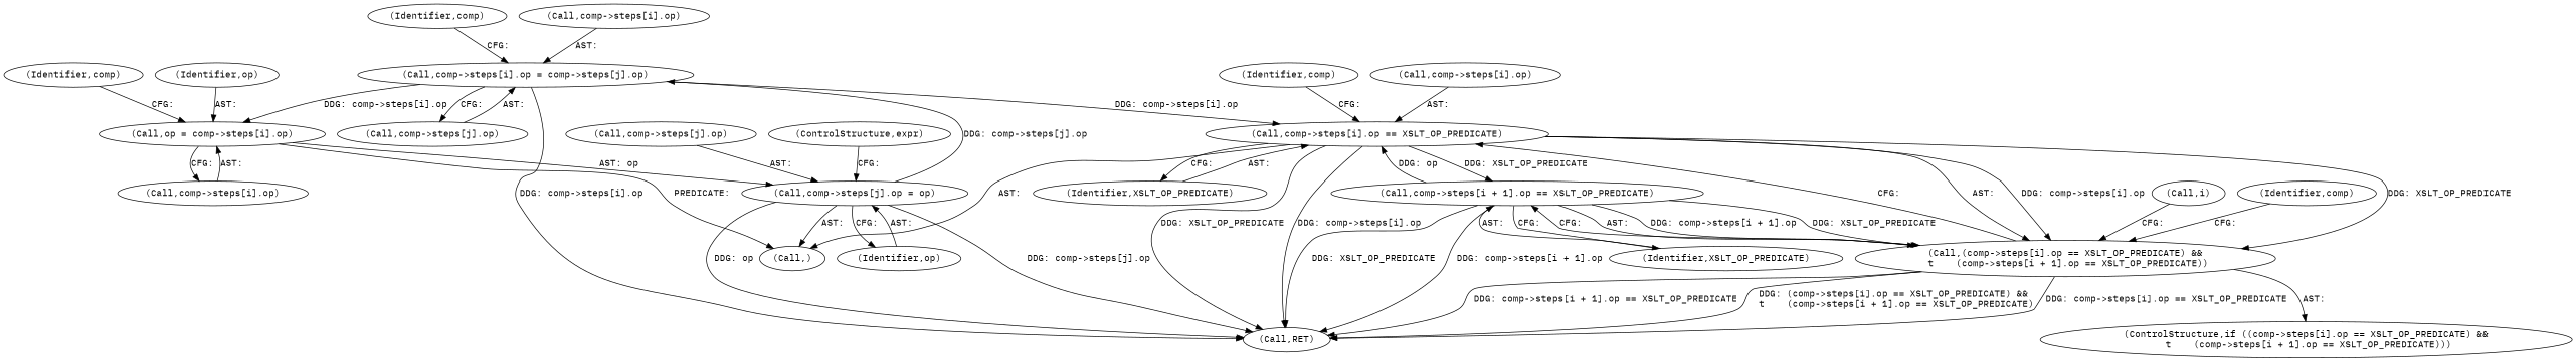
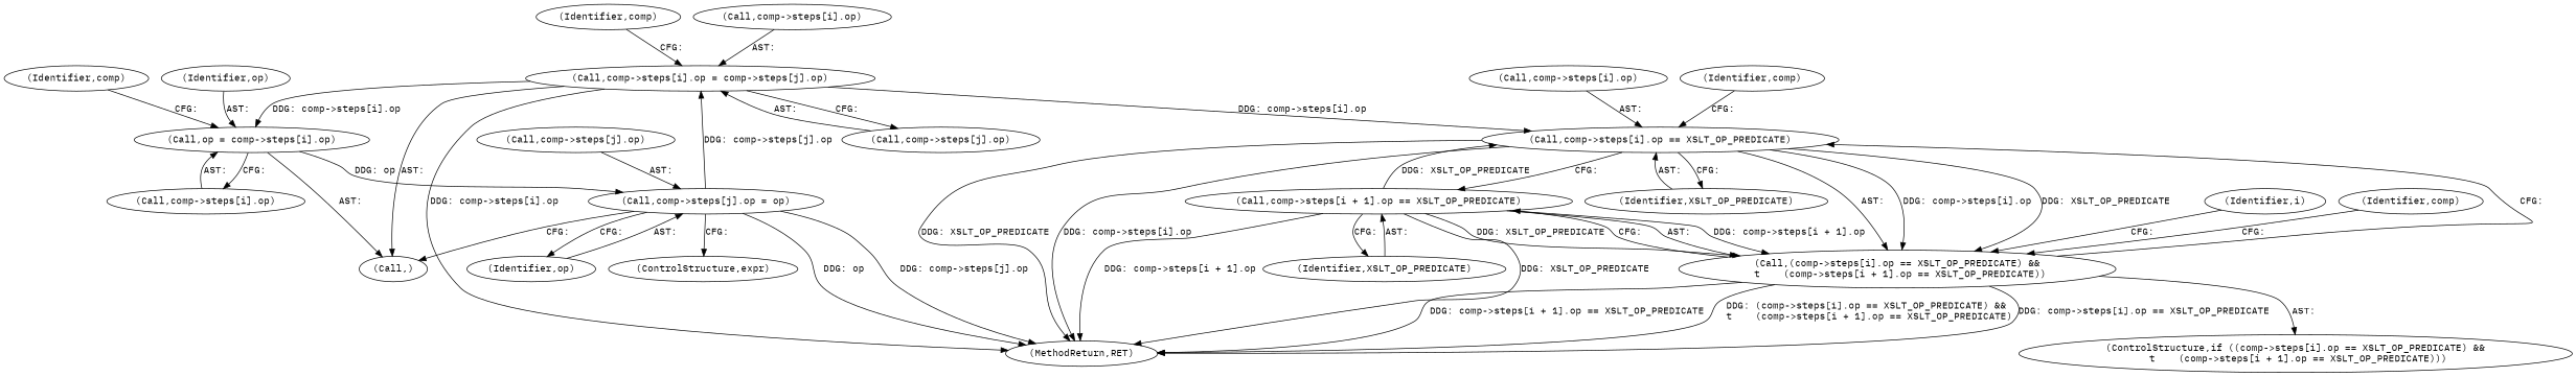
  digraph {
    fontname="IBM Plex Mono"
    node [fontname="IBM Plex Mono"]
    edge [fontname="IBM Plex Mono"]
    n1 [label="(Call,comp->steps[i].op == XSLT_OP_PREDICATE)"]
    n2 [label="(Call,comp->steps[i + 1].op == XSLT_OP_PREDICATE)"]
    n3 [label="(Call,(comp->steps[i].op == XSLT_OP_PREDICATE) &&\n \t    (comp->steps[i + 1].op == XSLT_OP_PREDICATE))"]
    n4 [label="(Identifier,XSLT_OP_PREDICATE)"]
-   n5 [label="(Call,RET)"]
+   n5 [label="(MethodReturn,RET)"]
    n6 [label="(Identifier,XSLT_OP_PREDICATE)"]
    n7 [label="(ControlStructure,if ((comp->steps[i].op == XSLT_OP_PREDICATE) &&\n \t    (comp->steps[i + 1].op == XSLT_OP_PREDICATE)))"]
    n8 [label="(Call,comp->steps[i].op = comp->steps[j].op)"]
    n9 [label="(Call,op = comp->steps[i].op)"]
    n10 [label="(Call,)"]
    n11 [label="(Call,comp->steps[j].op)"]
    n12 [label="(Call,comp->steps[j].op = op)"]
    n13 [label="(Call,comp->steps[i].op)"]
    n14 [label="(Identifier,op)"]
    n15 [label="(Identifier,comp)"]
    n16 [label="(Identifier,comp)"]
    n17 [label="(Identifier,comp)"]
-   n18 [label="(Call,i)"]
+   n18 [label="(Identifier,i)"]
    n19 [label="(ControlStructure,expr)"]
    n20 [label="(Call,comp->steps[j].op)"]
    n21 [label="(Identifier,comp)"]
    n22 [label="(Call,comp->steps[i].op)"]
    n23 [label="(Identifier,op)"]
    n24 [label="(Call,comp->steps[i].op)"]
-   n1 -> n2 [label="DDG: XSLT_OP_PREDICATE"]
+   n1 -> n2 [label="CFG: "]
    n1 -> n3 [label="AST: "]
    n1 -> n3 [label="DDG: comp->steps[i].op"]
    n1 -> n3 [label="DDG: XSLT_OP_PREDICATE"]
    n1 -> n4 [label="CFG: "]
    n1 -> n5 [label="DDG: XSLT_OP_PREDICATE"]
    n1 -> n5 [label="DDG: comp->steps[i].op"]
-   n2 -> n1 [label="DDG: op"]
+   n2 -> n1 [label="DDG: XSLT_OP_PREDICATE"]
    n2 -> n3 [label="AST: "]
    n2 -> n3 [label="DDG: comp->steps[i + 1].op"]
    n2 -> n3 [label="DDG: XSLT_OP_PREDICATE"]
    n2 -> n5 [label="DDG: XSLT_OP_PREDICATE"]
    n2 -> n5 [label="DDG: comp->steps[i + 1].op"]
    n2 -> n6 [label="CFG: "]
    n3 -> n1 [label="CFG: "]
    n3 -> n2 [label="CFG: "]
    n3 -> n5 [label="DDG: comp->steps[i + 1].op == XSLT_OP_PREDICATE"]
    n3 -> n5 [label="DDG: (comp->steps[i].op == XSLT_OP_PREDICATE) &&\n \t    (comp->steps[i + 1].op == XSLT_OP_PREDICATE)"]
    n3 -> n5 [label="DDG: comp->steps[i].op == XSLT_OP_PREDICATE"]
    n3 -> n7 [label="AST: "]
    n4 -> n1 [label="AST: "]
    n6 -> n2 [label="AST: "]
    n8 -> n1 [label="DDG: comp->steps[i].op"]
    n8 -> n5 [label="DDG: comp->steps[i].op"]
    n8 -> n9 [label="DDG: comp->steps[i].op"]
-   n1 -> n10 [label="AST: "]
+   n8 -> n10 [label="AST: "]
    n8 -> n11 [label="CFG: "]
-   n9 -> n10 [label="PREDICATE: "]
-   n9 -> n12 [label="AST: op"]
+   n9 -> n10 [label="AST: "]
+   n9 -> n12 [label="DDG: op"]
    n9 -> n13 [label="CFG: "]
    n11 -> n8 [label="AST: "]
    n12 -> n5 [label="DDG: comp->steps[j].op"]
    n12 -> n5 [label="DDG: op"]
    n12 -> n8 [label="DDG: comp->steps[j].op"]
-   n12 -> n10 [label="AST: "]
+   n12 -> n10 [label="CFG: "]
    n12 -> n14 [label="CFG: "]
    n13 -> n9 [label="AST: "]
    n14 -> n12 [label="AST: "]
    n15 -> n8 [label="CFG: "]
    n16 -> n9 [label="CFG: "]
    n17 -> n1 [label="CFG: "]
    n18 -> n3 [label="CFG: "]
-   n19 -> n12 [label="CFG: "]
+   n12 -> n19 [label="CFG: "]
    n20 -> n12 [label="AST: "]
    n21 -> n3 [label="CFG: "]
    n22 -> n8 [label="AST: "]
    n23 -> n9 [label="AST: "]
    n24 -> n1 [label="AST: "]
  }
